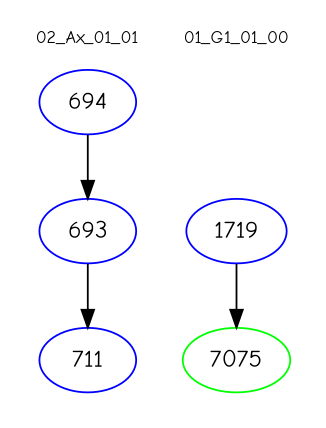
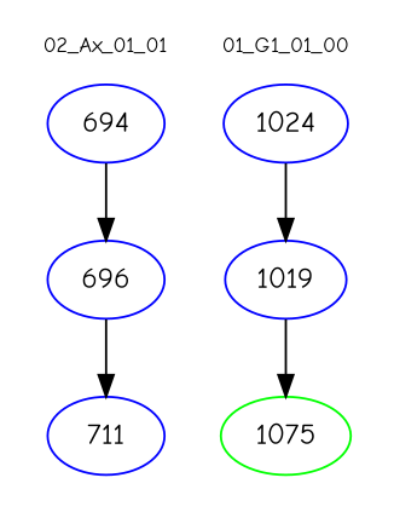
  digraph {
    fontname="Comic Neue"
    node [color=blue fontname="Comic Neue"]
    edge [color=black fontname="Comic Neue"]
    n1 [label=694]
-   n2 [label=693]
+   n2 [label=696]
    n3 [label=711]
-   n5 [label=1719]
-   n6 [color=green label=7075]
+   n4 [label=1024]
+   n5 [label=1019]
+   n6 [color=green label=1075]
    subgraph cluster_1 {
      color=white
      fontsize=10
      label="02_Ax_01_01"
      n1
      n2
      n3
    }
    subgraph cluster_2 {
      color=white
      fontsize=10
      label="01_G1_01_00"
+     n4
      n5
      n6
    }
    n1 -> n2
    n2 -> n3
+   n4 -> n5
    n5 -> n6
  }
